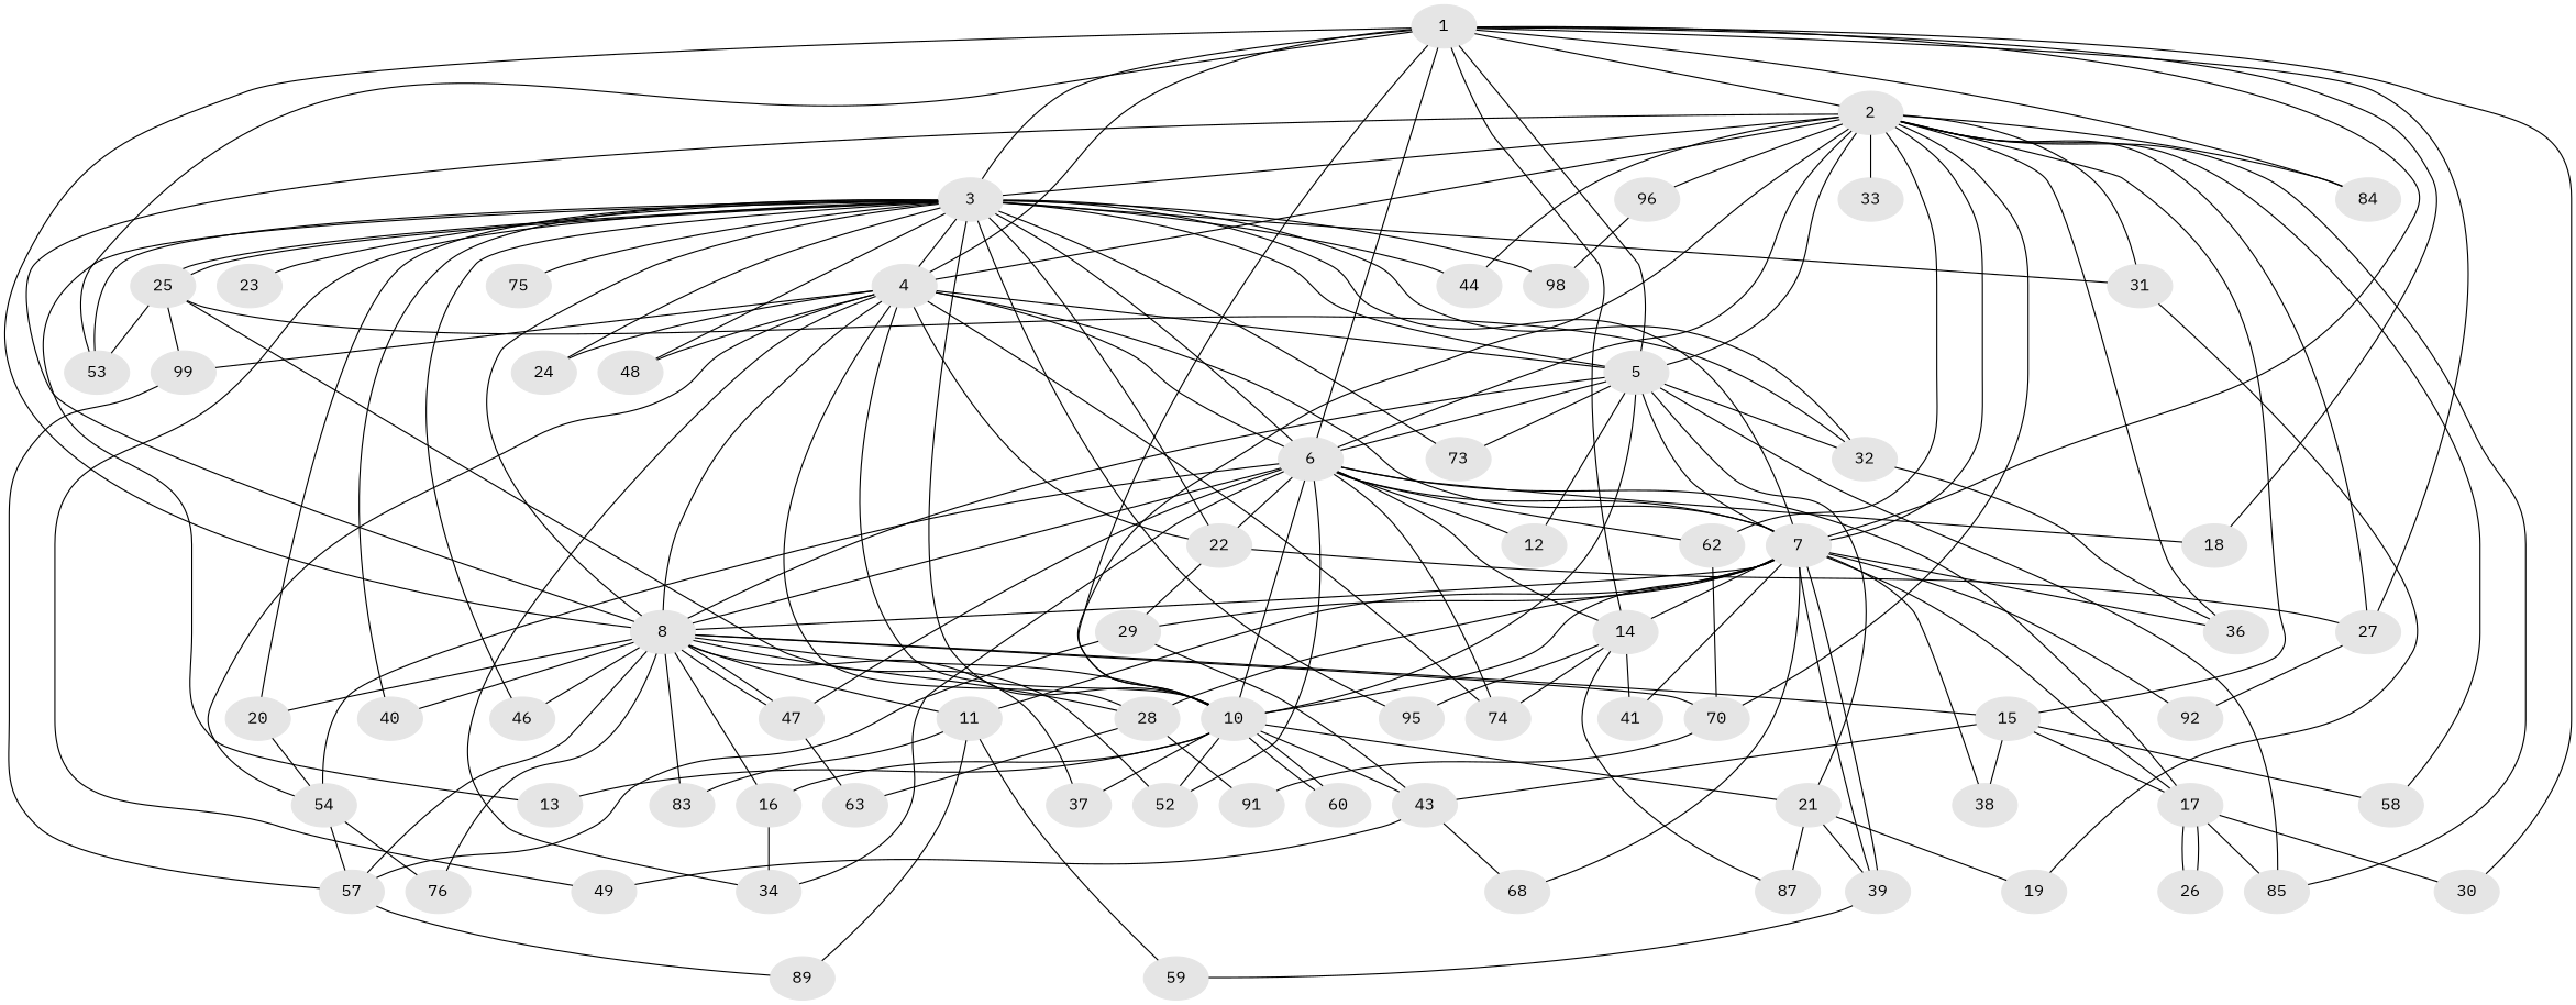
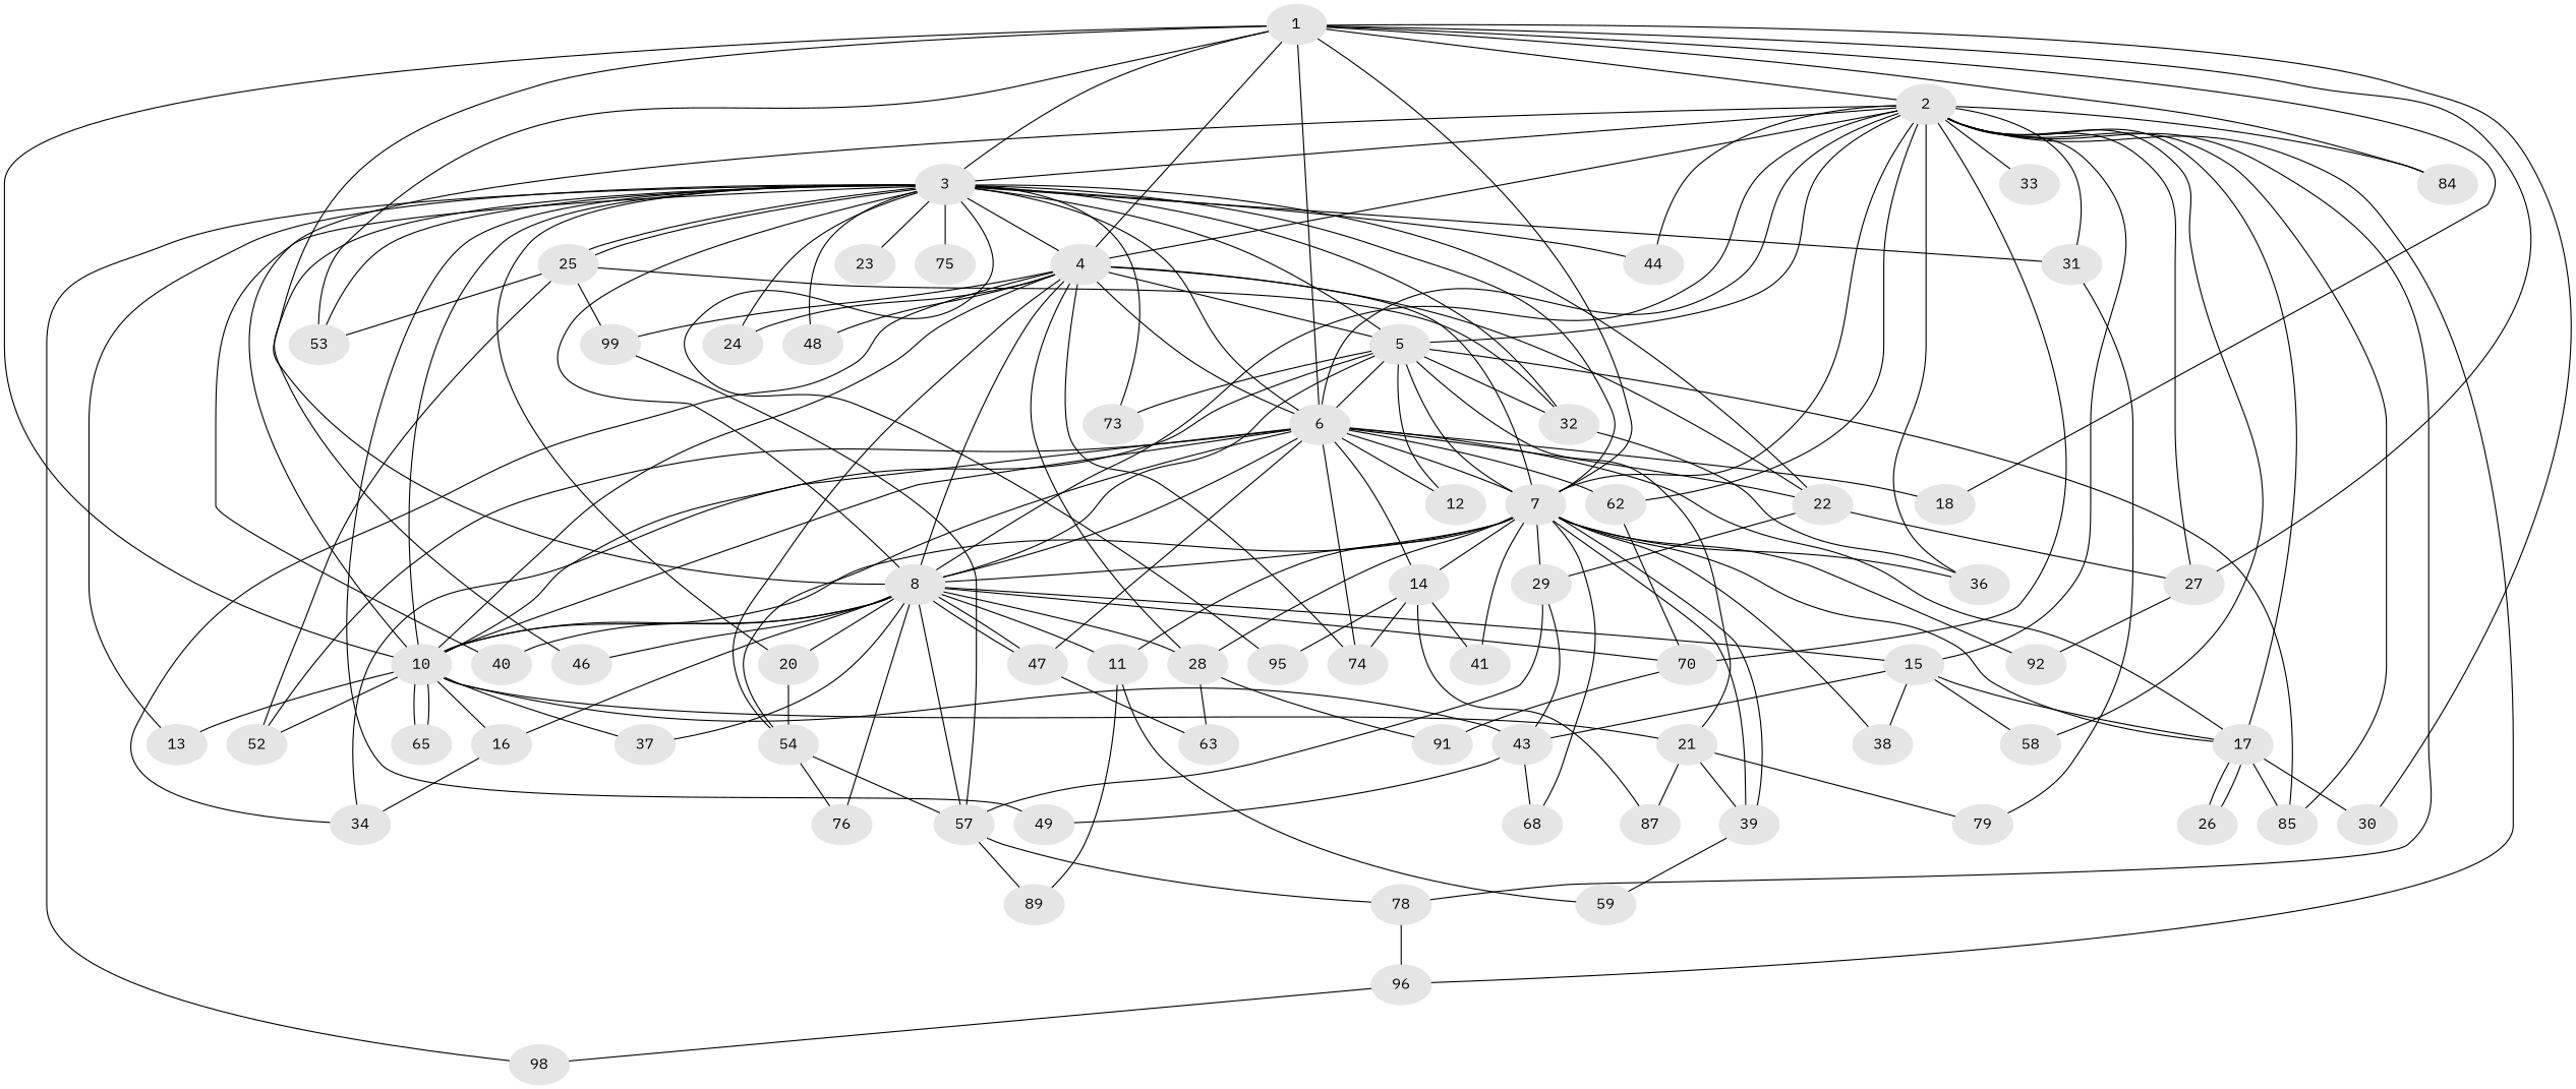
  graph {
    fontname="IBM Plex Mono"
    node [color=gray90 fontname="IBM Plex Mono" style=filled]
    edge [fontname="IBM Plex Mono"]
    2 [super="+65"]
    3 [super="+9"]
    4 [super="+77"]
    5 [super="+45"]
    6 [super="+93"]
    7 [super="+19"]
    8 [super="+90"]
    10 [super="+100"]
    27 [super="+35"]
    84
    15
    17 [super="+69"]
    31
    33
    36
    44
    58
    62
    70 [super="+97"]
+   78
    85 [super="+88"]
    96
    1
    14 [super="+55"]
    18
    30
    53 [super="+67"]
    13
    20
    22 [super="+86"]
    23
    24
    25
    32 [super="+64"]
    40
    46
    48
    49
    n39 [label=73]
    75
    95
    98
    28 [super="+42"]
    34 [super="+50"]
    54 [super="+73"]
    74 [super="+82"]
    99
    12
    21 [super="+61"]
    47 [super="+94"]
    52 [super="+80"]
    11 [super="+72"]
    29 [super="+81"]
    38
    39 [super="+51"]
    41
    68
    92
    16
    37
    57 [super="+66"]
    76
-   83
    43 [super="+56"]
-   60
+   60 [label=65]
    87
    26
-   79 [label=19]
+   79
    91
    63
    59
    89
    2 -- 3 [weight=2]
    2 -- 4
    2 -- 5
    2 -- 6
    2 -- 7
    2 -- 8
    2 -- 10
    2 -- 27
    2 -- 84
    2 -- 15
+   2 -- 17
    2 -- 31
    2 -- 33
    2 -- 36
    2 -- 44
    2 -- 58
    2 -- 62
    2 -- 70
+   2 -- 78
    2 -- 85
    2 -- 96
    3 -- 4 [weight=2]
    3 -- 5 [weight=2]
    3 -- 6 [weight=2]
    3 -- 7 [weight=2]
    3 -- 8 [weight=2]
    3 -- 10 [weight=2]
    3 -- 31
    3 -- 44
    3 -- 53
    3 -- 13
    3 -- 20
    3 -- 22
    3 -- 23 [weight=2]
    3 -- 24
    3 -- 25
    3 -- 25
    3 -- 32
    3 -- 40
    3 -- 46
    3 -- 48
    3 -- 49
    3 -- n39
    3 -- 75 [weight=2]
    3 -- 95
    3 -- 98
    4 -- 5 [weight=2]
    4 -- 6 [weight=3]
    4 -- 7
    4 -- 8
    4 -- 10
    4 -- 22
    4 -- 24
    4 -- 48
    4 -- 28
    4 -- 34
    4 -- 54
    4 -- 74
    4 -- 99
    5 -- 6
    5 -- 7
    5 -- 8
    5 -- 10
    5 -- 85
    5 -- 32
    5 -- n39
    5 -- 12
    5 -- 21
    6 -- 7
    6 -- 8
    6 -- 10
    6 -- 17
    6 -- 62
    6 -- 14
    6 -- 18
    6 -- 22
    6 -- 34
    6 -- 54
    6 -- 74
    6 -- 12
    6 -- 47
    6 -- 52
    7 -- 8
    7 -- 10
    7 -- 17
    7 -- 36
    7 -- 14
    7 -- 28
    7 -- 11 [weight=2]
    7 -- 29
    7 -- 38
    7 -- 39
    7 -- 39
    7 -- 41
    7 -- 68
    7 -- 92
    8 -- 10
    8 -- 15
    8 -- 70
    8 -- 20
    8 -- 40
    8 -- 46
    8 -- 28
    8 -- 47
    8 -- 47
    8 -- 11
    8 -- 16
    8 -- 37
    8 -- 57
    8 -- 76
-   8 -- 83
    10 -- 13
    10 -- 21
    10 -- 52
    10 -- 16
    10 -- 37
    10 -- 43
    10 -- 60
    10 -- 60
    27 -- 92
    15 -- 17
    15 -- 58
    15 -- 38
    15 -- 43
    17 -- 85
    17 -- 30
    17 -- 26
    17 -- 26
    31 -- 79
    62 -- 70
    70 -- 91
+   78 -- 96
    96 -- 98
    1 -- 2
    1 -- 3 [weight=2]
    1 -- 4
-   1 -- 5
    1 -- 6
    1 -- 7
    1 -- 8
    1 -- 10
    1 -- 27
    1 -- 84
-   1 -- 14
    1 -- 18
    1 -- 30
    1 -- 53
    14 -- 95
    14 -- 74
    14 -- 41
    14 -- 87
    20 -- 54
    22 -- 27
    22 -- 29 [weight=2]
    25 -- 53
    25 -- 32
    25 -- 99
    25 -- 52
    32 -- 36
    28 -- 91
    28 -- 63
    54 -- 57
    54 -- 76
    99 -- 57
    21 -- 39
    21 -- 87
    21 -- 79
    47 -- 63
-   11 -- 83
    11 -- 59
    11 -- 89
    29 -- 57
    29 -- 43
    39 -- 59
    16 -- 34
+   57 -- 78
    57 -- 89
    43 -- 49
    43 -- 68
  }
